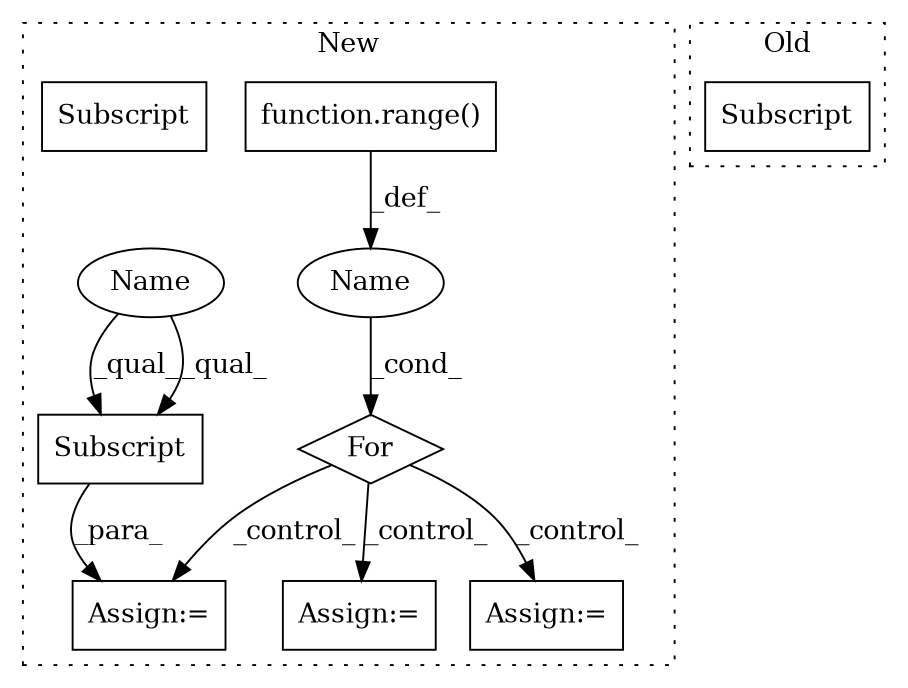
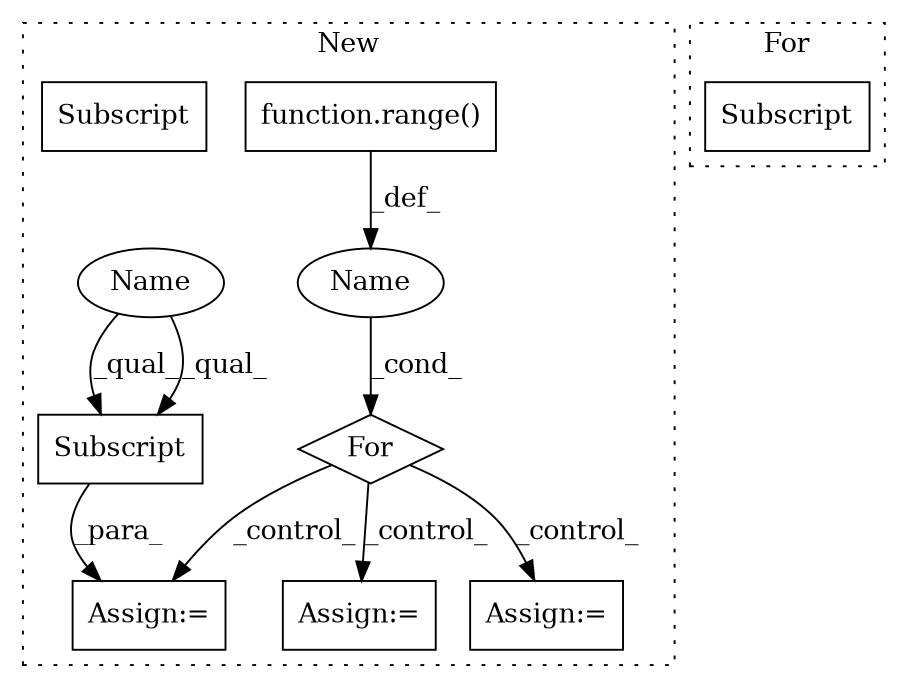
  digraph {
    node [a=68 l=3 s="2389,0" shape=box]
    n1 [a=75 l="6,1" label="function.range()" s="1835,1851"]
    n2 [a=107 l="4,14" label=For s="1826,1852" shape=diamond]
    n3 [label="Assign:=" s=2386]
    n4 [a=87 l=1 label=Name s=1830 shape=ellipse]
    n5 [label="Assign:=" s=2276]
    n6 [label="Assign:=" s=2346]
    n7 [a=63 l="17,0" label=Subscript]
    n8 [a=87 l=8 label=Name s=2389 shape=ellipse]
    n9 [a=63 l="17,0" label=Subscript]
    n10 [a=63 l="51,0" label=Subscript s="1684,0"]
    subgraph cluster_1 {
      label=New
      style=dotted
      n1
      n2
      n3
      n4
      n5
      n6
      n7
      n8
      n9
    }
    subgraph cluster_2 {
-     label=Old
+     label=For
      style=dotted
      n10
    }
    n1 -> n4 [label=_def_]
    n2 -> n3 [label=_control_]
    n2 -> n5 [label=_control_]
    n2 -> n6 [label=_control_]
    n4 -> n2 [label=_cond_]
    n8 -> n9 [label=_qual_]
    n8 -> n9 [label=_qual_]
    n9 -> n3 [label=_para_]
  }
